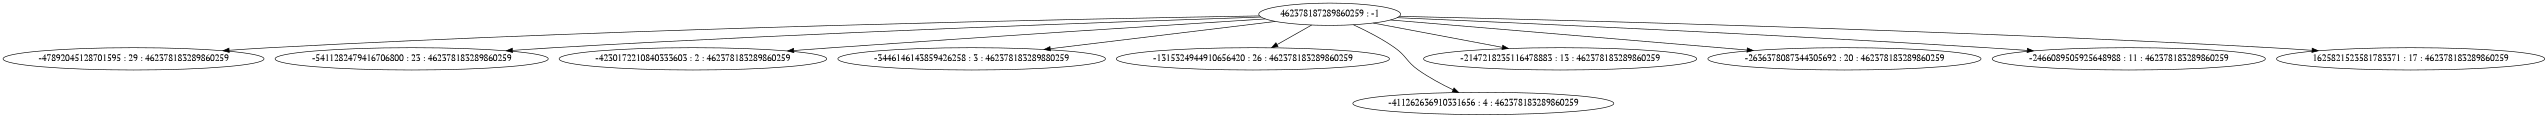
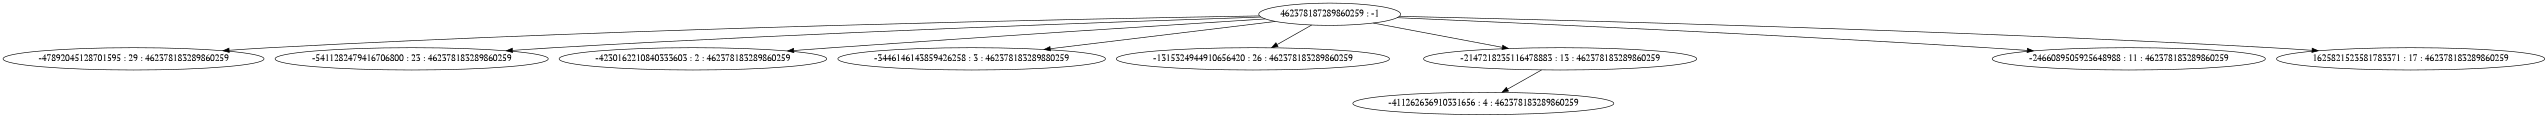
  digraph {
    fontname="PT Serif"
    node [fontname="PT Serif"]
    edge [fontname="PT Serif"]
    n1 [label="462378187289860259 : -1"]
    n2 [label="-47892045128701595 : 29 : 462378183289860259"]
    n3 [label="-5411282479416706800 : 23 : 462378183289860259"]
-   n4 [label="-4230172210840333603 : 2 : 462378183289860259"]
+   n4 [label="-4230162210840333603 : 2 : 462378183289860259"]
    n5 [label="-3446146143859426258 : 3 : 462378183289880259"]
    n6 [label="-1315324944910656420 : 26 : 462378183289860259"]
    n7 [label="-411262636910331656 : 4 : 462378183289860259"]
    n8 [label="-2147218235116478883 : 13 : 462378183289860259"]
-   n9 [label="-2636378087344305692 : 20 : 462378183289860259"]
    n10 [label="-2466089505925648988 : 11 : 462378183289860259"]
    n11 [label="1625821523581783371 : 17 : 462378183289860259"]
    n1 -> n2
    n1 -> n3
    n1 -> n4
    n1 -> n5
    n1 -> n6
-   n1 -> n7
+   n8 -> n7
    n1 -> n8
-   n1 -> n9
    n1 -> n10
    n1 -> n11
  }
